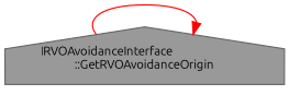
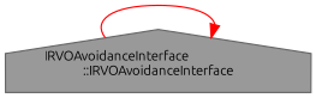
  digraph {
    rankdir=LR
    fontname=Ubuntu
-   n1 [color=gray40 fillcolor=grey60 fontcolor=black fontname=Ubuntu fontsize=10 height=0.2 label="IRVOAvoidanceInterface\l::GetRVOAvoidanceOrigin" shape=house style=filled width=0.4]
+   n1 [color=gray40 fillcolor=grey60 fontcolor=black fontname=Ubuntu fontsize=10 height=0.2 label="IRVOAvoidanceInterface\l::IRVOAvoidanceInterface" shape=house style=filled width=0.4]
    n1 -> n1 [color=red fontname=Ubuntu fontsize=10 labelfontname=Helvetica labelfontsize=10 style=solid]
  }
